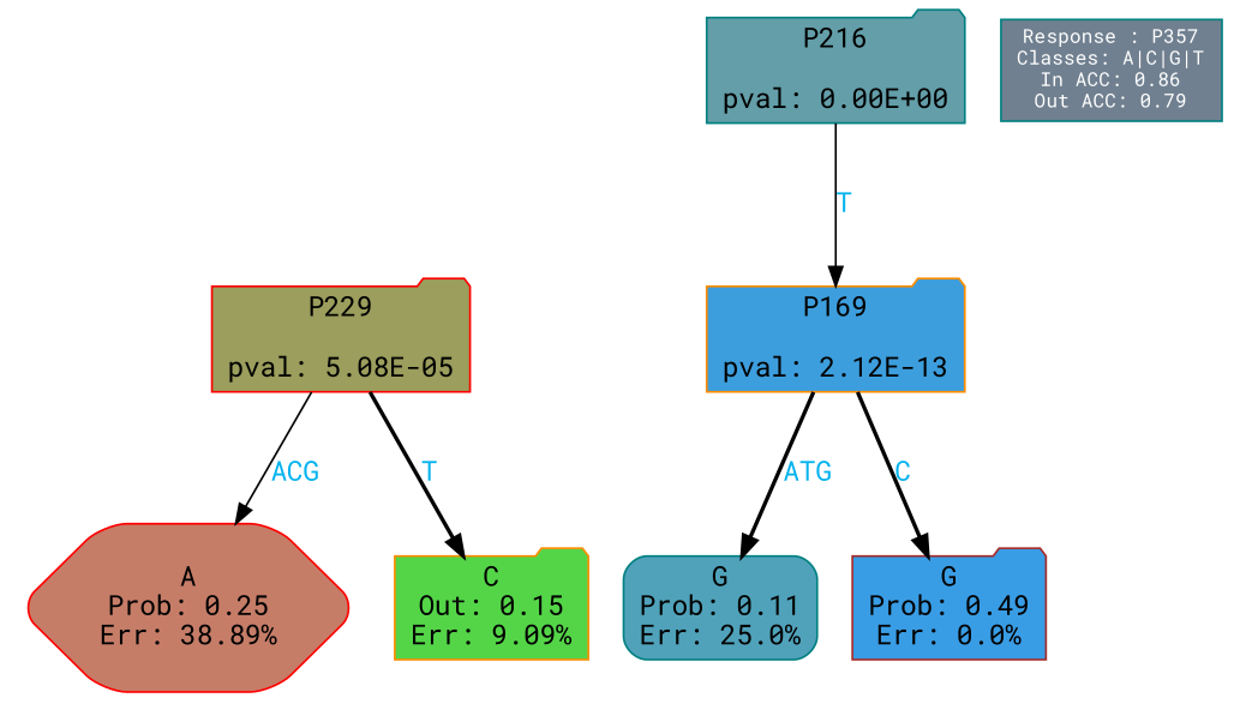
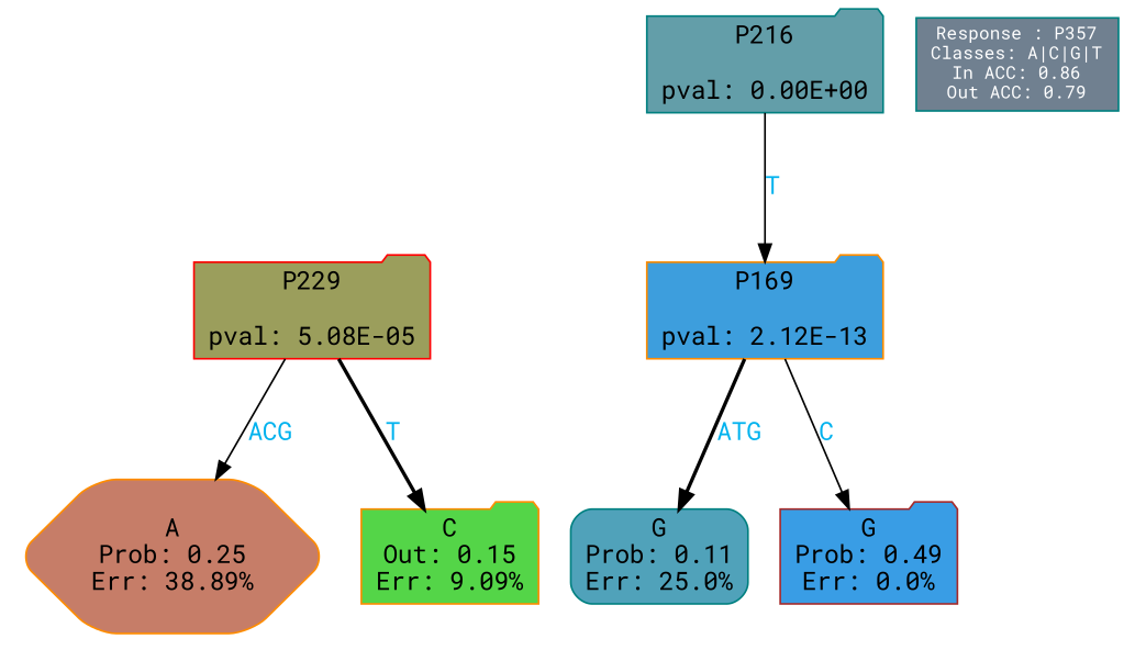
  digraph {
    fontname="Roboto Mono"
    ranksep=equally
    splines=polylines
    node [color=teal fontname="Roboto Mono" shape=folder style="filled, rounded"]
    edge [fontcolor=deepskyblue2 fontname="Roboto Mono" style=solid]
-   n1 [color=red fillcolor="#c67d68" label="A\nProb: 0.25\nErr: 38.89%" shape=hexagon]
+   n1 [color=darkorange fillcolor="#c67d68" label="A\nProb: 0.25\nErr: 38.89%" shape=hexagon]
    n2 [color=darkorange fillcolor="#54d548" label="C\nOut: 0.15\nErr: 9.09%"]
    n3 [fillcolor="#50a2ba" label="G\nProb: 0.11\nErr: 25.0%" shape=box]
    n4 [color=brown fillcolor="#399de5" label="G\nProb: 0.49\nErr: 0.0%"]
    n5 [align=left fillcolor=slategray fontcolor=white fontsize=10 label="Response : P357\nClasses: A|C|G|T\nIn ACC: 0.86\nOut ACC: 0.79\n" shape=box style=filled]
    n6 [fillcolor="#639ea9" label="P216\n\npval: 0.00E+00"]
    n7 [color=darkorange fillcolor="#3d9edd" label="P169\n\npval: 2.12E-13"]
    n8 [color=red fillcolor="#9b9e5c" label="P229\n\npval: 5.08E-05"]
    subgraph sub_1 {
      rank=same
      n1
      n2
      n3
      n4
    }
    subgraph sub_2 {
      rank=same
      n5
      n6
    }
    n6 -> n7 [label=T]
    n7 -> n3 [label=ATG style=bold]
-   n7 -> n4 [label=C style=bold]
+   n7 -> n4 [label=C]
    n8 -> n1 [label=ACG]
    n8 -> n2 [label=T style=bold]
  }
